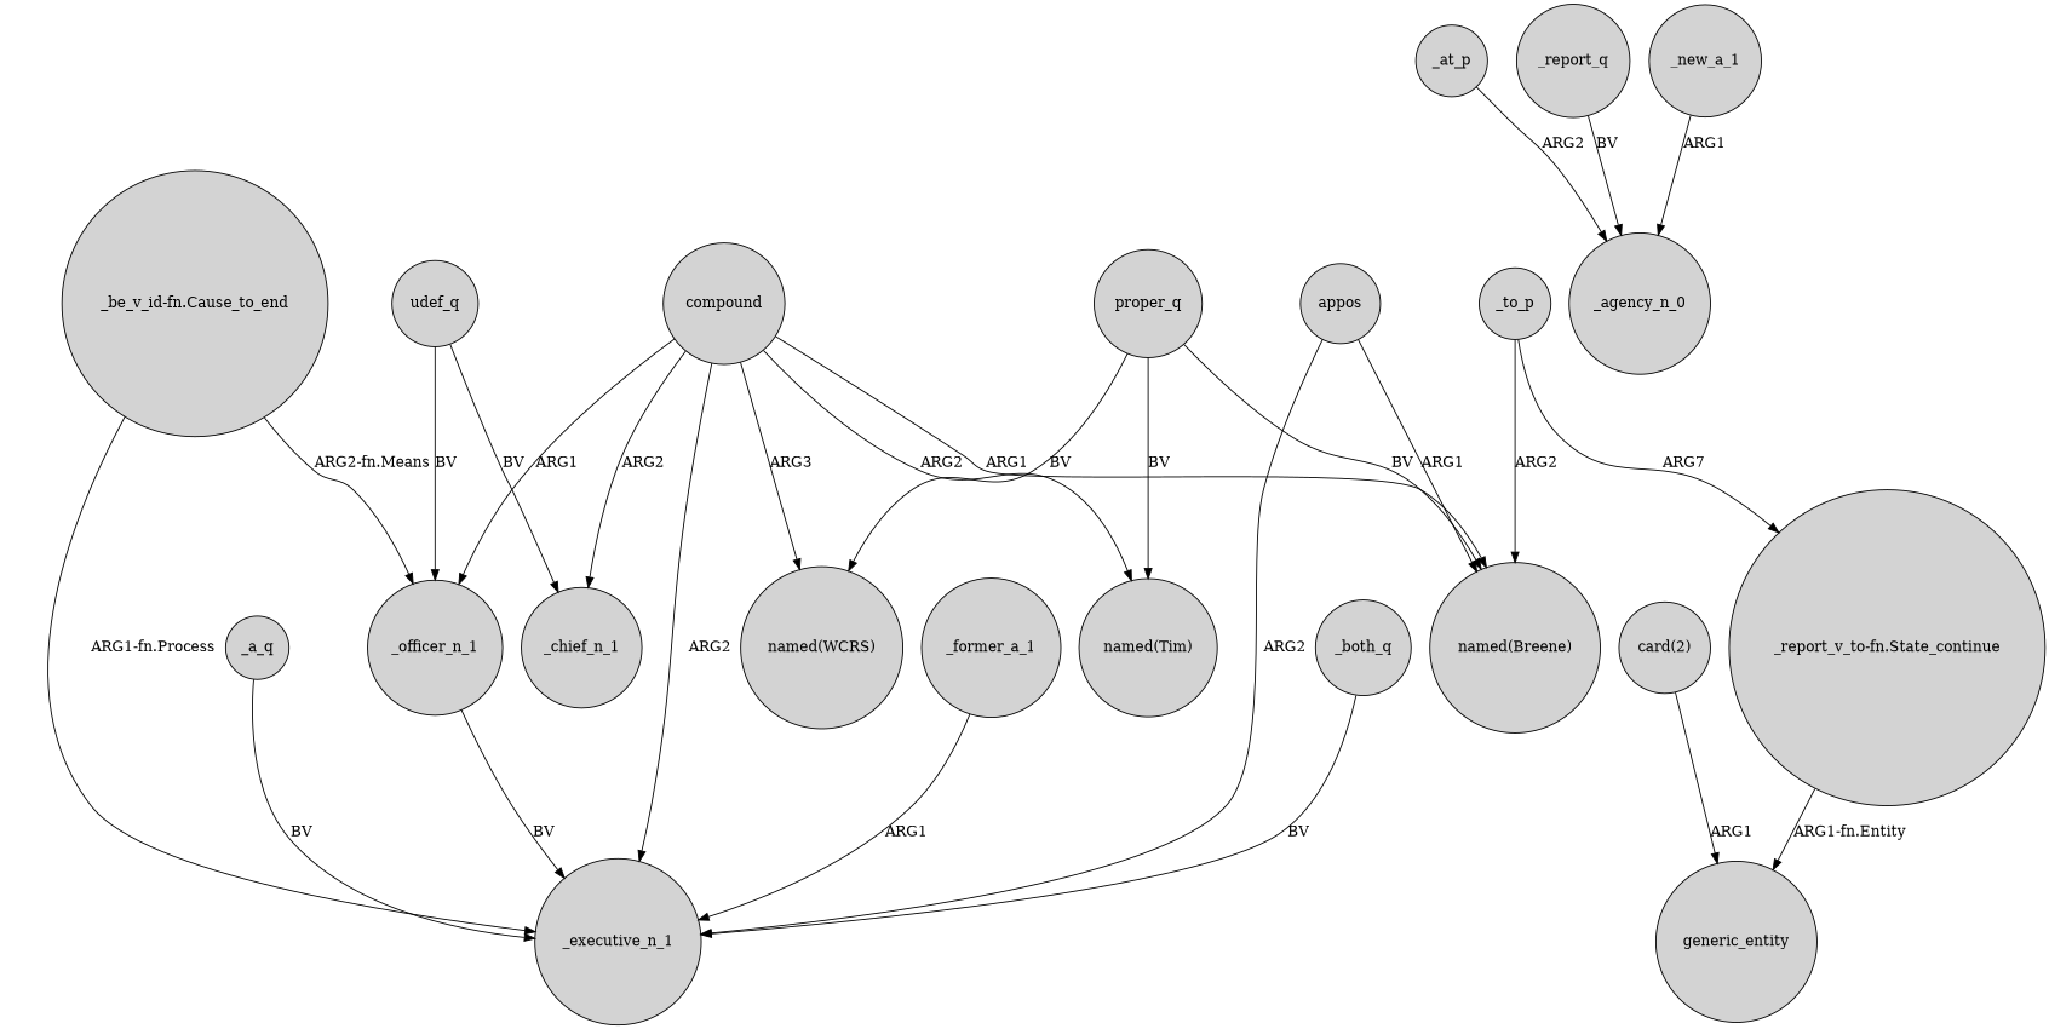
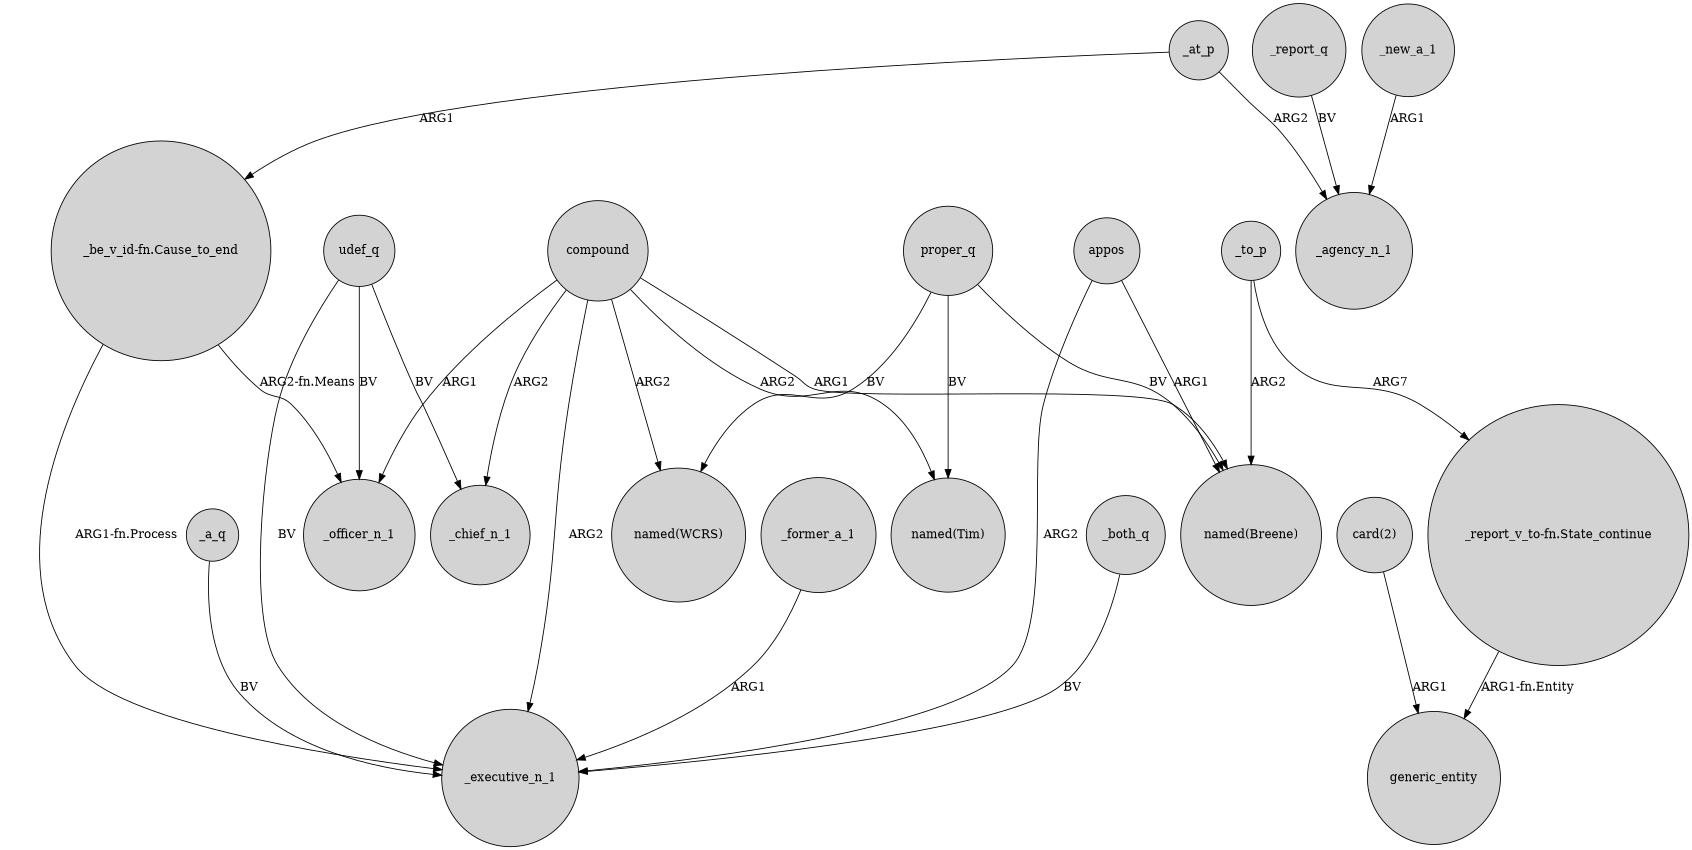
  digraph {
    node [shape=circle style=filled]
    appos
    _executive_n_1
    "named(Breene)"
    compound
    _chief_n_1
    "named(WCRS)"
    _officer_n_1
    "named(Tim)"
    udef_q
    n10 [label=_report_q]
-   _agency_n_1 [label=_agency_n_0]
+   _agency_n_1
    "_report_v_to-fn.State_continue"
    generic_entity
    proper_q
    _at_p
    "_be_v_id-fn.Cause_to_end"
    _to_p
    "card(2)"
    _new_a_1
    _former_a_1
    _both_q
    _a_q
    appos -> _executive_n_1 [label=ARG2]
    appos -> "named(Breene)" [label=ARG1]
    compound -> _executive_n_1 [label=ARG2]
    compound -> "named(Breene)" [label=ARG1]
    compound -> _chief_n_1 [label=ARG2]
-   compound -> "named(WCRS)" [label=ARG3]
+   compound -> "named(WCRS)" [label=ARG2]
    compound -> _officer_n_1 [label=ARG1]
    compound -> "named(Tim)" [label=ARG2]
-   _officer_n_1 -> _executive_n_1 [label=BV]
+   udef_q -> _executive_n_1 [label=BV]
    udef_q -> _chief_n_1 [label=BV]
    udef_q -> _officer_n_1 [label=BV]
    n10 -> _agency_n_1 [label=BV]
    "_report_v_to-fn.State_continue" -> generic_entity [label="ARG1-fn.Entity"]
    proper_q -> "named(Breene)" [label=BV]
    proper_q -> "named(WCRS)" [label=BV]
    proper_q -> "named(Tim)" [label=BV]
    _at_p -> _agency_n_1 [label=ARG2]
+   _at_p -> "_be_v_id-fn.Cause_to_end" [label=ARG1]
    "_be_v_id-fn.Cause_to_end" -> _executive_n_1 [label="ARG1-fn.Process"]
    "_be_v_id-fn.Cause_to_end" -> _officer_n_1 [label="ARG2-fn.Means"]
    _to_p -> "named(Breene)" [label=ARG2]
    _to_p -> "_report_v_to-fn.State_continue" [label=ARG7]
    "card(2)" -> generic_entity [label=ARG1]
    _new_a_1 -> _agency_n_1 [label=ARG1]
    _former_a_1 -> _executive_n_1 [label=ARG1]
    _both_q -> _executive_n_1 [label=BV]
    _a_q -> _executive_n_1 [label=BV]
  }
